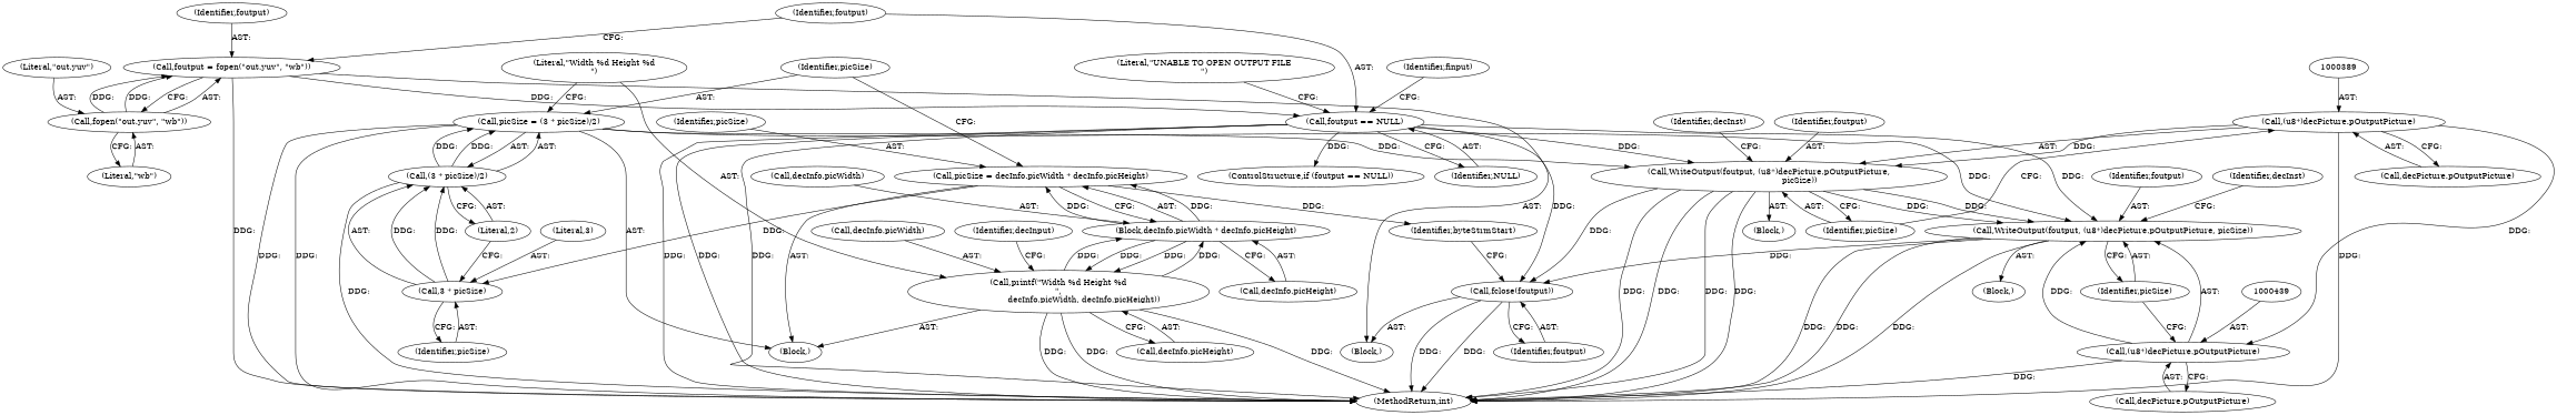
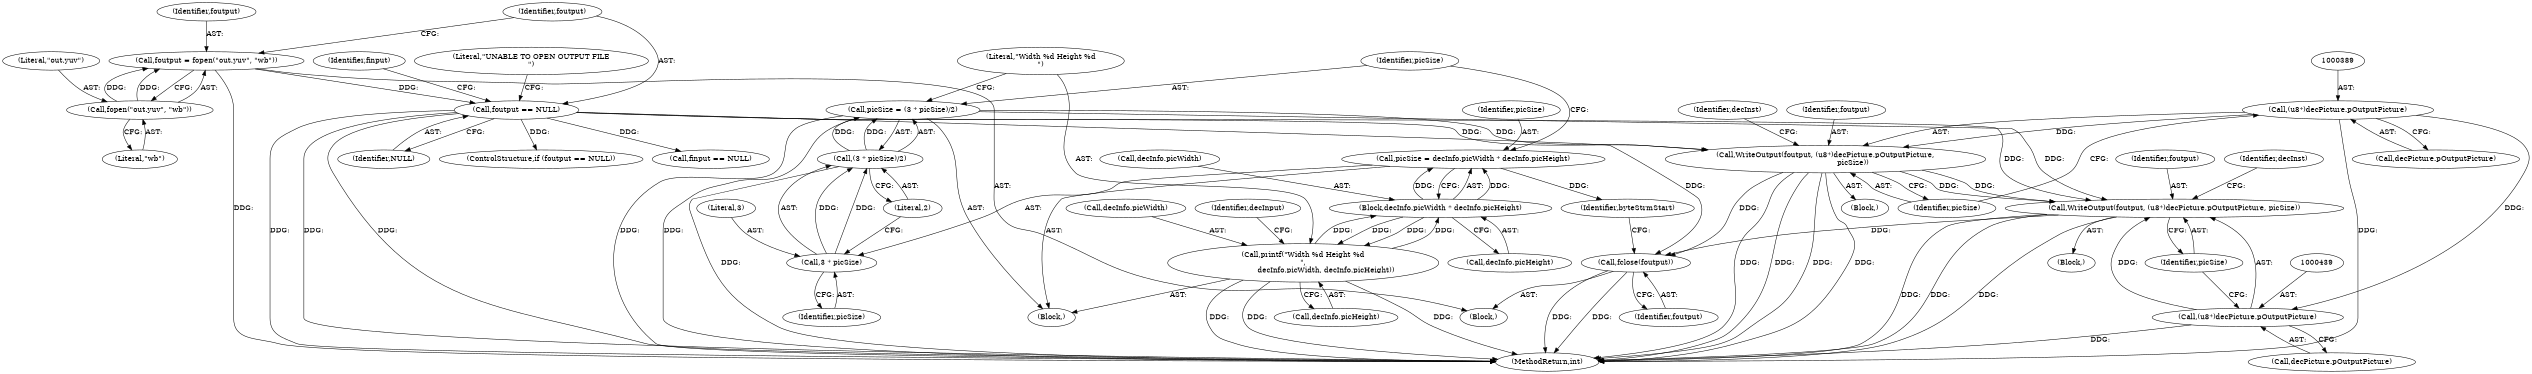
  digraph {
    n1 [label="(Call,fclose(foutput))"]
    n2 [label="(MethodReturn,int)"]
    n3 [label="(Block,)"]
    n4 [label="(Identifier,foutput)"]
    n5 [label="(Call,WriteOutput(foutput, (u8*)decPicture.pOutputPicture, picSize))"]
    n6 [label="(Block,)"]
    n7 [label="(Identifier,picSize)"]
    n8 [label="(Call,(u8*)decPicture.pOutputPicture)"]
    n9 [label="(Call,foutput == NULL)"]
    n10 [label="(Call,WriteOutput(foutput, (u8*)decPicture.pOutputPicture,\n                        picSize))"]
    n11 [label="(Identifier,NULL)"]
    n12 [label="(ControlStructure,if (foutput == NULL))"]
+   n13 [label="(Call,finput == NULL)"]
    n14 [label="(Block,)"]
    n15 [label="(Identifier,picSize)"]
    n16 [label="(Call,foutput = fopen(\"out.yuv\", \"wb\"))"]
    n17 [label="(Call,fopen(\"out.yuv\", \"wb\"))"]
    n18 [label="(Literal,\"wb\")"]
    n19 [label="(Call,(u8*)decPicture.pOutputPicture)"]
    n20 [label="(Call,decPicture.pOutputPicture)"]
    n21 [label="(Call,decPicture.pOutputPicture)"]
    n22 [label="(Call,picSize = (3 * picSize)/2)"]
    n23 [label="(Call,(3 * picSize)/2)"]
    n24 [label="(Block,)"]
    n25 [label="(Literal,2)"]
    n26 [label="(Call,3 * picSize)"]
    n27 [label="(Identifier,picSize)"]
    n28 [label="(Call,picSize = decInfo.picWidth * decInfo.picHeight)"]
    n29 [label="(Block,decInfo.picWidth * decInfo.picHeight)"]
    n30 [label="(Identifier,byteStrmStart)"]
    n31 [label="(Call,printf(\"Width %d Height %d\n\",\n                    decInfo.picWidth, decInfo.picHeight))"]
    n32 [label="(Call,decInfo.picHeight)"]
    n33 [label="(Call,decInfo.picHeight)"]
    n34 [label="(Call,decInfo.picWidth)"]
    n35 [label="(Identifier,finput)"]
    n36 [label="(Identifier,foutput)"]
    n37 [label="(Identifier,decInst)"]
    n38 [label="(Call,decInfo.picWidth)"]
    n39 [label="(Literal,\"out.yuv\")"]
    n40 [label="(Identifier,picSize)"]
    n41 [label="(Identifier,foutput)"]
    n42 [label="(Identifier,foutput)"]
    n43 [label="(Literal,\"Width %d Height %d\n\")"]
    n44 [label="(Literal,3)"]
    n45 [label="(Identifier,foutput)"]
    n46 [label="(Identifier,picSize)"]
    n47 [label="(Literal,\"UNABLE TO OPEN OUTPUT FILE\n\")"]
    n48 [label="(Identifier,decInput)"]
    n49 [label="(Identifier,decInst)"]
    1000389
    1000439
    n1 -> n2 [label="DDG: "]
    n1 -> n2 [label="DDG: "]
    n1 -> n3 [label="AST: "]
    n1 -> n4 [label="CFG: "]
    n4 -> n1 [label="AST: "]
    n5 -> n1 [label="DDG: "]
    n5 -> n2 [label="DDG: "]
    n5 -> n2 [label="DDG: "]
    n5 -> n2 [label="DDG: "]
    n5 -> n6 [label="AST: "]
    n5 -> n7 [label="CFG: "]
    n7 -> n5 [label="AST: "]
    n7 -> n8 [label="CFG: "]
    n8 -> n2 [label="DDG: "]
    n8 -> n5 [label="AST: "]
    n8 -> n5 [label="DDG: "]
    n8 -> n21 [label="CFG: "]
    n9 -> n1 [label="DDG: "]
    n9 -> n2 [label="DDG: "]
    n9 -> n2 [label="DDG: "]
    n9 -> n2 [label="DDG: "]
    n9 -> n5 [label="DDG: "]
    n9 -> n10 [label="DDG: "]
    n9 -> n11 [label="CFG: "]
    n9 -> n12 [label="DDG: "]
+   n9 -> n13 [label="DDG: "]
    n10 -> n1 [label="DDG: "]
    n10 -> n2 [label="DDG: "]
    n10 -> n2 [label="DDG: "]
    n10 -> n2 [label="DDG: "]
    n10 -> n2 [label="DDG: "]
    n10 -> n5 [label="DDG: "]
    n10 -> n5 [label="DDG: "]
    n10 -> n14 [label="AST: "]
    n10 -> n15 [label="CFG: "]
    n11 -> n9 [label="AST: "]
    n15 -> n10 [label="AST: "]
    n15 -> n19 [label="CFG: "]
    n16 -> n2 [label="DDG: "]
    n16 -> n3 [label="AST: "]
    n16 -> n9 [label="DDG: "]
    n16 -> n17 [label="CFG: "]
    n17 -> n16 [label="AST: "]
    n17 -> n16 [label="DDG: "]
    n17 -> n16 [label="DDG: "]
    n17 -> n18 [label="CFG: "]
    n18 -> n17 [label="AST: "]
    n19 -> n2 [label="DDG: "]
    n19 -> n8 [label="DDG: "]
    n19 -> n10 [label="AST: "]
    n19 -> n10 [label="DDG: "]
    n19 -> n20 [label="CFG: "]
    n20 -> n19 [label="AST: "]
    n21 -> n8 [label="AST: "]
    n22 -> n2 [label="DDG: "]
    n22 -> n2 [label="DDG: "]
    n22 -> n5 [label="DDG: "]
    n22 -> n10 [label="DDG: "]
    n22 -> n23 [label="AST: "]
    n22 -> n24 [label="AST: "]
    n23 -> n2 [label="DDG: "]
    n23 -> n22 [label="AST: "]
    n23 -> n22 [label="DDG: "]
    n23 -> n22 [label="DDG: "]
    n23 -> n25 [label="CFG: "]
    n25 -> n23 [label="AST: "]
    n25 -> n26 [label="CFG: "]
    n26 -> n23 [label="AST: "]
    n26 -> n23 [label="DDG: "]
    n26 -> n23 [label="DDG: "]
    n26 -> n27 [label="CFG: "]
    n27 -> n26 [label="AST: "]
    n28 -> n24 [label="AST: "]
-   n28 -> n26 [label="DDG: "]
+   n28 -> n26 [label="AST: "]
    n28 -> n29 [label="CFG: "]
    n28 -> n30 [label="DDG: "]
    n29 -> n28 [label="AST: "]
    n29 -> n28 [label="DDG: "]
    n29 -> n28 [label="DDG: "]
    n29 -> n31 [label="DDG: "]
    n29 -> n31 [label="DDG: "]
    n29 -> n32 [label="CFG: "]
    n30 -> n1 [label="CFG: "]
    n31 -> n2 [label="DDG: "]
    n31 -> n2 [label="DDG: "]
    n31 -> n2 [label="DDG: "]
    n31 -> n24 [label="AST: "]
    n31 -> n29 [label="DDG: "]
    n31 -> n29 [label="DDG: "]
    n31 -> n33 [label="CFG: "]
    n32 -> n29 [label="AST: "]
    n33 -> n31 [label="AST: "]
    n34 -> n29 [label="AST: "]
    n35 -> n9 [label="CFG: "]
    n36 -> n5 [label="AST: "]
    n37 -> n10 [label="CFG: "]
    n38 -> n31 [label="AST: "]
    n39 -> n17 [label="AST: "]
    n40 -> n28 [label="AST: "]
    n41 -> n9 [label="AST: "]
    n41 -> n16 [label="CFG: "]
    n42 -> n16 [label="AST: "]
    n43 -> n22 [label="CFG: "]
    n43 -> n31 [label="AST: "]
    n44 -> n26 [label="AST: "]
    n45 -> n10 [label="AST: "]
    n46 -> n22 [label="AST: "]
    n46 -> n28 [label="CFG: "]
    n47 -> n9 [label="CFG: "]
    n48 -> n31 [label="CFG: "]
    n49 -> n5 [label="CFG: "]
    1000389 -> n19 [label="AST: "]
    1000439 -> n8 [label="AST: "]
  }
